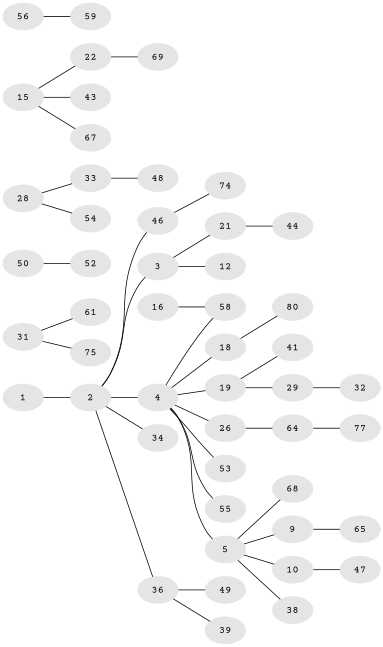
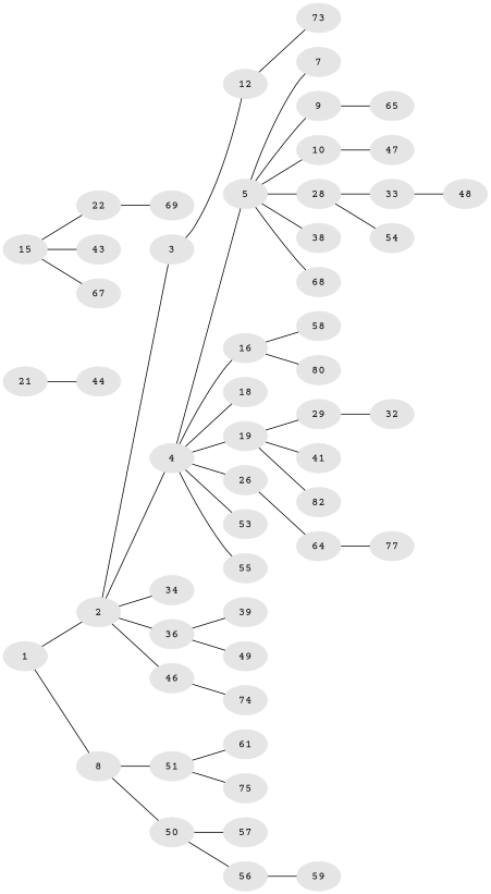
  graph {
    fontname="Courier Prime"
    rankdir=LR
    node [color=gray90 fontname="Courier Prime" style=filled]
    edge [fontname="Courier Prime"]
    2 [super="+11"]
    3 [super="+24"]
    4 [super="+13"]
    34
    36 [super="+62"]
    46
    1
-   31 [super="+42"]
+   8 [super="+25"]
+   31 [super="+42" label=51]
    50 [super="+72"]
    12 [super="+63"]
    21 [super="+35"]
    5 [super="+6"]
    16
    18
    19 [super="+23"]
    26 [super="+30"]
    53
    n19 [label=55 super="+66"]
    39
    49 [super="+78"]
    74
+   73 [super="+84"]
    44 [super="+51"]
+   7
    9 [super="+17"]
    10
    28 [super="+71"]
    38
    68
    15 [super="+20"]
    22
    43 [super="+55"]
    67
    58
    80 [super="+83"]
    29 [super="+76"]
    41
+   82
    64 [super="+70"]
    65
    47 [super="+60"]
    33 [super="+40"]
    54
    61
    75
-   52
+   52 [label=57]
    56
    69 [super="+81"]
    32
    77
    48
    59 [super="+79"]
    2 -- 3
    2 -- 4
    2 -- 34
    2 -- 36
    2 -- 46
    3 -- 12
-   3 -- 21
    4 -- 5
-   4 -- 58
+   4 -- 16
    4 -- 18
    4 -- 19
    4 -- 26
    4 -- 53
    4 -- n19
    36 -- 39
    36 -- 49
    46 -- 74
    1 -- 2
+   1 -- 8
+   8 -- 31
+   8 -- 50
    31 -- 61
    31 -- 75
    50 -- 52
+   50 -- 56
+   12 -- 73
    21 -- 44
+   5 -- 7
    5 -- 9
    5 -- 10
+   5 -- 28
    5 -- 38
    5 -- 68
    16 -- 58
-   18 -- 80
+   16 -- 80
    19 -- 29
    19 -- 41
+   19 -- 82
    26 -- 64
    9 -- 65
    10 -- 47
    28 -- 33
    28 -- 54
    15 -- 22
    15 -- 43
    15 -- 67
    22 -- 69
    29 -- 32
    64 -- 77
    33 -- 48
    56 -- 59
  }
